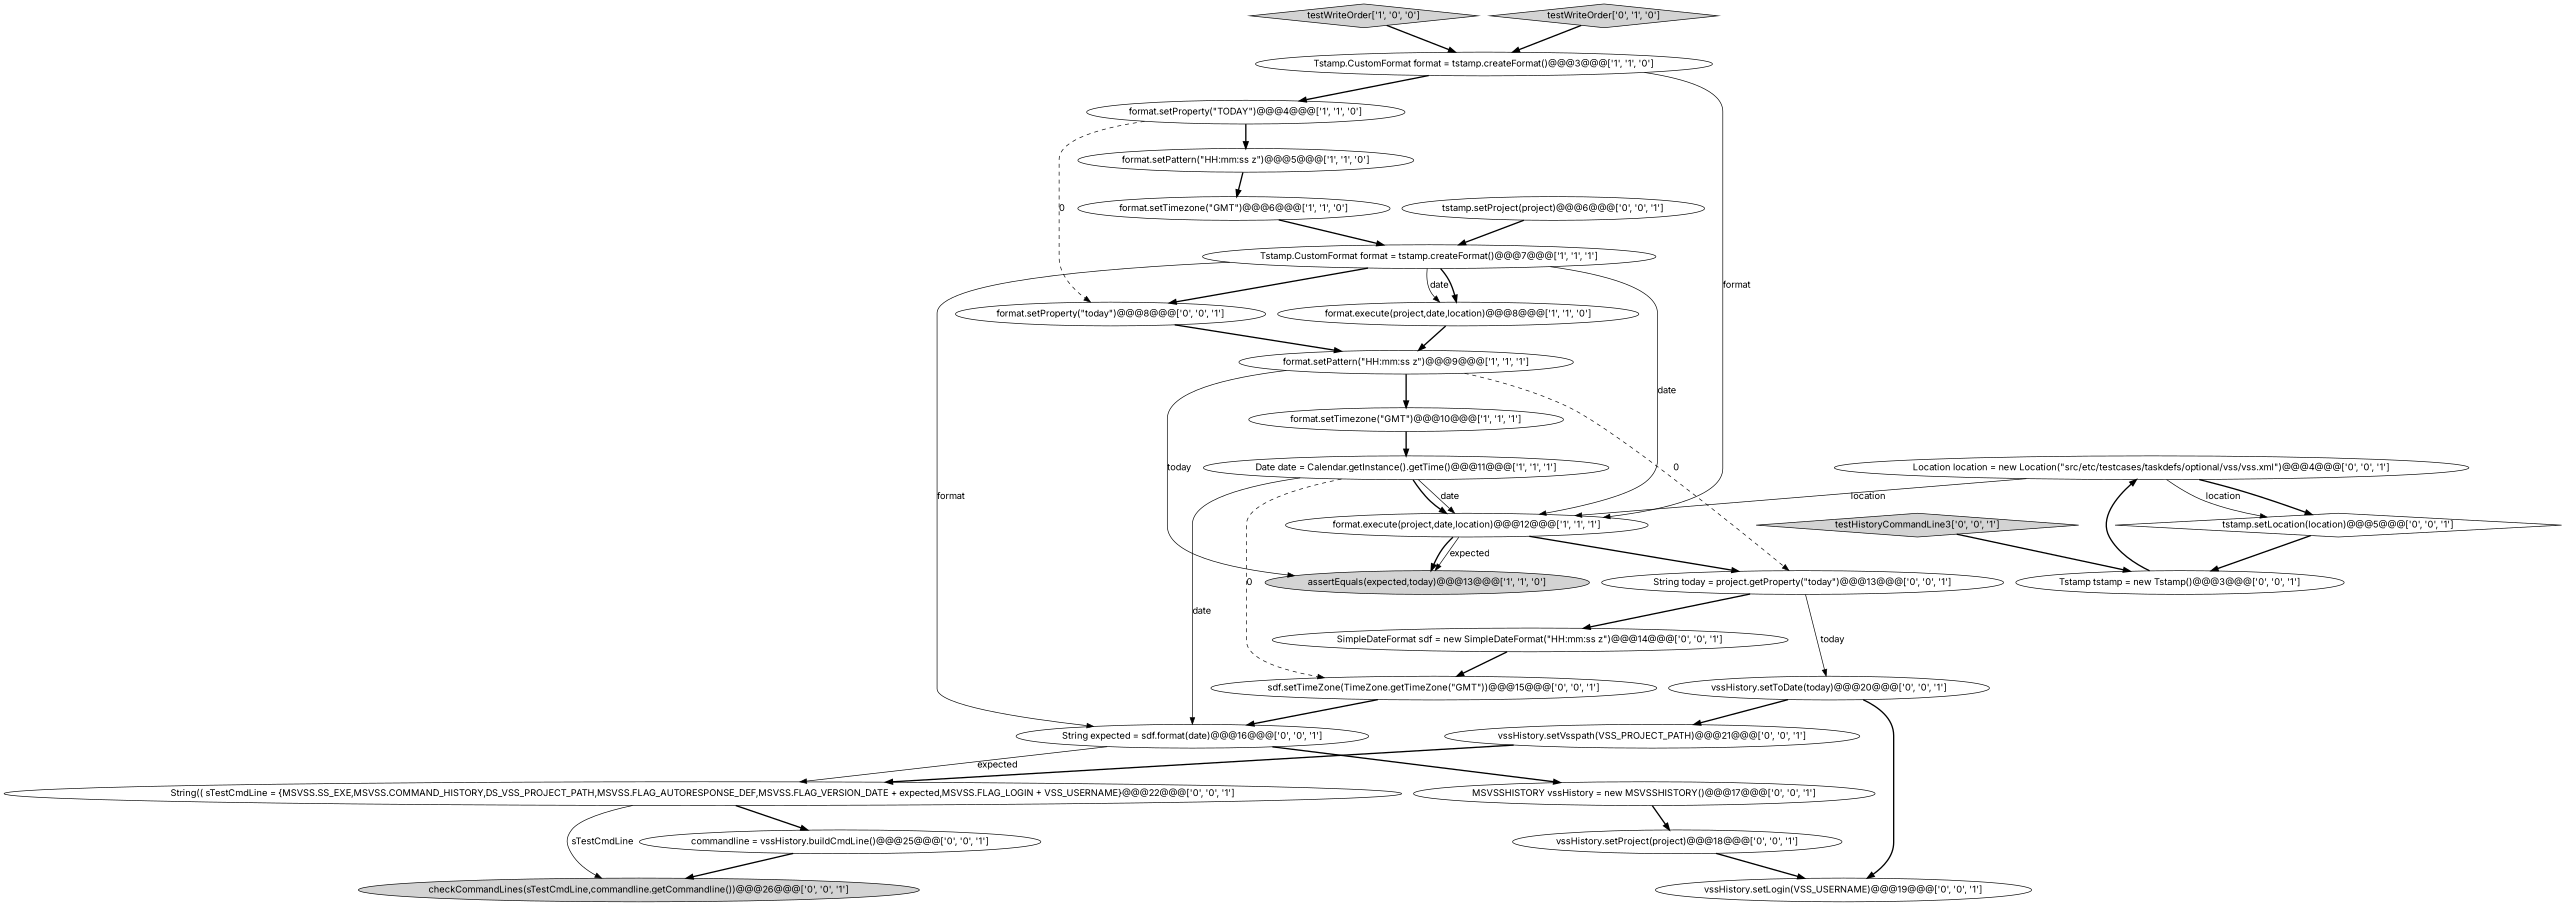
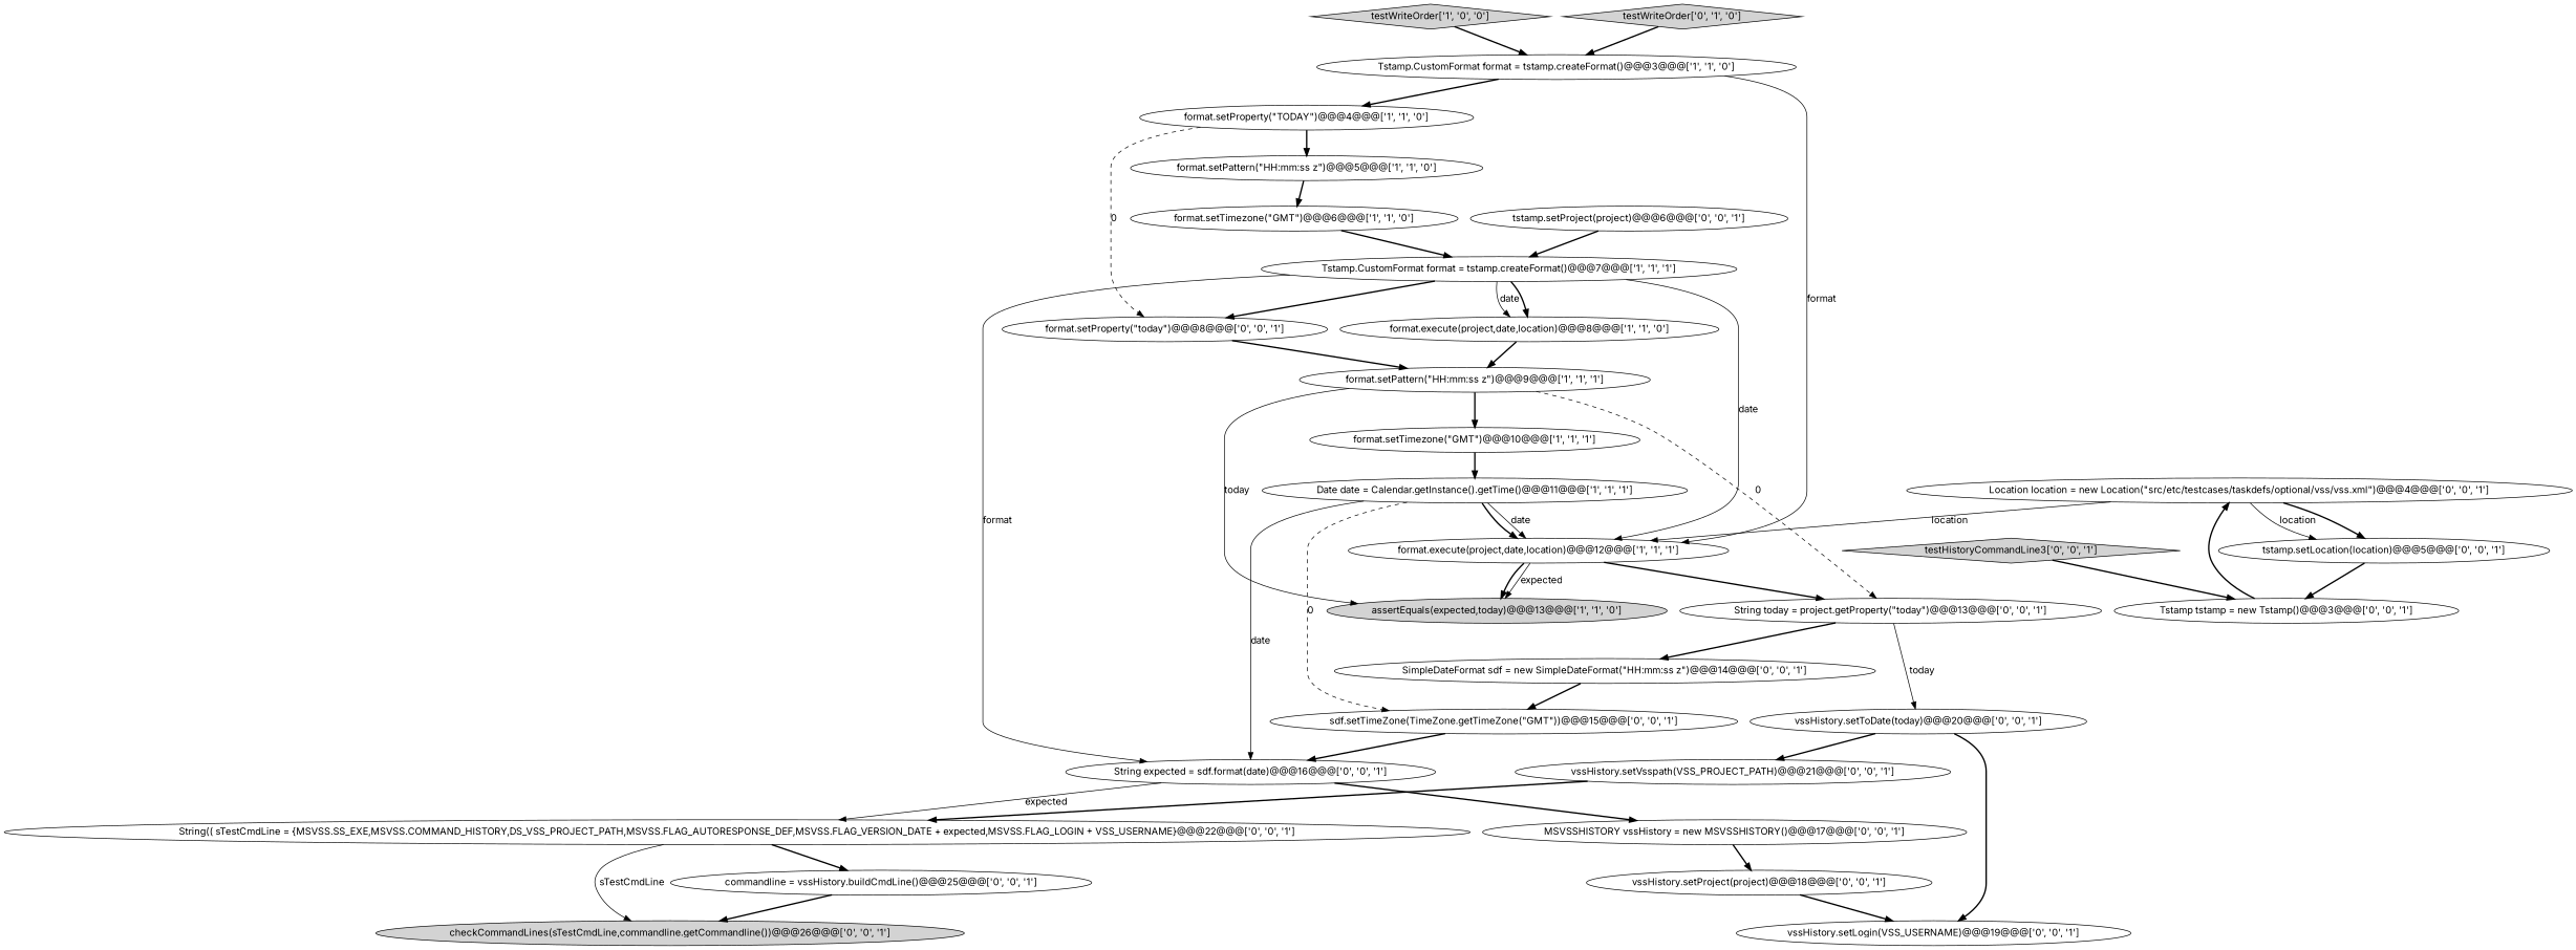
  digraph {
    fontname=Inter
    node [fillcolor=white fontname=Inter shape=ellipse style=filled]
    edge [fontname=Inter style=bold]
    n1 [label="format.setPattern(\"HH:mm:ss z\")@@@9@@@['1', '1', '1']"]
    n2 [fillcolor=lightgray label="assertEquals(expected,today)@@@13@@@['1', '1', '0']"]
    n3 [label="format.setTimezone(\"GMT\")@@@10@@@['1', '1', '1']"]
    n4 [label="String today = project.getProperty(\"today\")@@@13@@@['0', '0', '1']"]
    n5 [label="Date date = Calendar.getInstance().getTime()@@@11@@@['1', '1', '1']"]
    n6 [label="SimpleDateFormat sdf = new SimpleDateFormat(\"HH:mm:ss z\")@@@14@@@['0', '0', '1']"]
    n7 [label="vssHistory.setToDate(today)@@@20@@@['0', '0', '1']"]
    n8 [label="tstamp.setProject(project)@@@6@@@['0', '0', '1']"]
    n9 [label="Tstamp.CustomFormat format = tstamp.createFormat()@@@7@@@['1', '1', '1']"]
    n10 [label="format.setProperty(\"today\")@@@8@@@['0', '0', '1']"]
    n11 [label="format.execute(project,date,location)@@@12@@@['1', '1', '1']"]
    n12 [label="format.execute(project,date,location)@@@8@@@['1', '1', '0']"]
    n13 [label="String expected = sdf.format(date)@@@16@@@['0', '0', '1']"]
    n14 [label="format.setPattern(\"HH:mm:ss z\")@@@5@@@['1', '1', '0']"]
    n15 [label="format.setTimezone(\"GMT\")@@@6@@@['1', '1', '0']"]
    n16 [fillcolor=lightgray label="testWriteOrder['1', '0', '0']" shape=diamond]
    n17 [label="Tstamp.CustomFormat format = tstamp.createFormat()@@@3@@@['1', '1', '0']"]
    n18 [label="format.setProperty(\"TODAY\")@@@4@@@['1', '1', '0']"]
    n19 [label="vssHistory.setVsspath(VSS_PROJECT_PATH)@@@21@@@['0', '0', '1']"]
    n20 [label="String(( sTestCmdLine = {MSVSS.SS_EXE,MSVSS.COMMAND_HISTORY,DS_VSS_PROJECT_PATH,MSVSS.FLAG_AUTORESPONSE_DEF,MSVSS.FLAG_VERSION_DATE + expected,MSVSS.FLAG_LOGIN + VSS_USERNAME}@@@22@@@['0', '0', '1']"]
    n21 [label="commandline = vssHistory.buildCmdLine()@@@25@@@['0', '0', '1']"]
    n22 [fillcolor=lightgray label="checkCommandLines(sTestCmdLine,commandline.getCommandline())@@@26@@@['0', '0', '1']"]
    n23 [label="sdf.setTimeZone(TimeZone.getTimeZone(\"GMT\"))@@@15@@@['0', '0', '1']"]
    n24 [label="vssHistory.setLogin(VSS_USERNAME)@@@19@@@['0', '0', '1']"]
    n25 [label="Tstamp tstamp = new Tstamp()@@@3@@@['0', '0', '1']"]
    n26 [label="Location location = new Location(\"src/etc/testcases/taskdefs/optional/vss/vss.xml\")@@@4@@@['0', '0', '1']"]
-   n27 [label="tstamp.setLocation(location)@@@5@@@['0', '0', '1']" shape=diamond]
+   n27 [label="tstamp.setLocation(location)@@@5@@@['0', '0', '1']"]
    n28 [label="MSVSSHISTORY vssHistory = new MSVSSHISTORY()@@@17@@@['0', '0', '1']"]
    n29 [label="vssHistory.setProject(project)@@@18@@@['0', '0', '1']"]
    n30 [fillcolor=lightgray label="testWriteOrder['0', '1', '0']" shape=diamond]
    n31 [fillcolor=lightgray label="testHistoryCommandLine3['0', '0', '1']" shape=diamond]
    n1 -> n2 [label=today style=solid]
    n1 -> n3
    n1 -> n4 [label=0 style=dashed]
    n3 -> n5
    n4 -> n6
    n4 -> n7 [label=today style=solid]
    n5 -> n11 [label=date style=solid]
    n5 -> n11
    n5 -> n13 [label=date style=solid]
    n5 -> n23 [label=0 style=dashed]
    n6 -> n23
    n7 -> n19
    n7 -> n24
    n8 -> n9
    n9 -> n10
    n9 -> n11 [label=date style=solid]
    n9 -> n12 [label=date style=solid]
    n9 -> n12
    n9 -> n13 [label=format style=solid]
    n10 -> n1
    n11 -> n2 [label=expected style=solid]
    n11 -> n2
    n11 -> n4
    n12 -> n1
    n13 -> n20 [label=expected style=solid]
    n13 -> n28
    n14 -> n15
    n15 -> n9
    n16 -> n17
    n17 -> n11 [label=format style=solid]
    n17 -> n18
    n18 -> n10 [label=0 style=dashed]
    n18 -> n14
    n19 -> n20
    n20 -> n21
    n20 -> n22 [label=sTestCmdLine style=solid]
    n21 -> n22
    n23 -> n13
    n25 -> n26
    n26 -> n11 [label=location style=solid]
    n26 -> n27
    n26 -> n27 [label=location style=solid]
    n27 -> n25
    n28 -> n29
    n29 -> n24
    n30 -> n17
    n31 -> n25
  }
